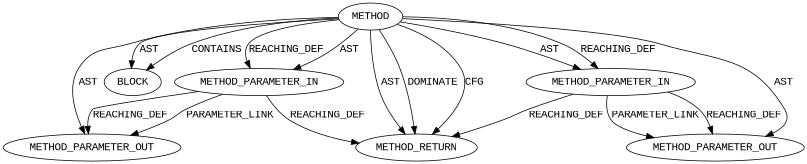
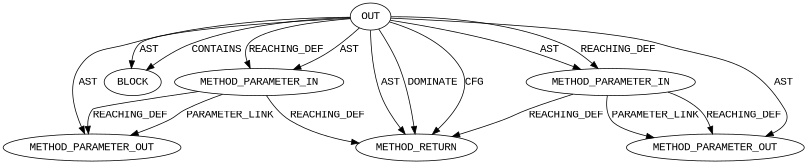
  digraph {
    fontname="Liberation Mono"
    node [CODE="<empty>" ORDER=2 fontname="Liberation Mono" EVALUATION_STRATEGY=BY_VALUE IS_VARIADIC=false TYPE_FULL_NAME=ANY]
    edge [fontname="Liberation Mono"]
-   n1 [AST_PARENT_FULL_NAME="<global>" AST_PARENT_TYPE=NAMESPACE_BLOCK FILENAME="<empty>" FULL_NAME=nla_nest_start_noflag IS_EXTERNAL=true NAME=nla_nest_start_noflag ORDER=0 label=METHOD EVALUATION_STRATEGY="" IS_VARIADIC="" TYPE_FULL_NAME=""]
+   n1 [AST_PARENT_FULL_NAME="<global>" AST_PARENT_TYPE=NAMESPACE_BLOCK FILENAME="<empty>" FULL_NAME=nla_nest_start_noflag IS_EXTERNAL=true NAME=nla_nest_start_noflag ORDER=0 label=OUT EVALUATION_STRATEGY="" IS_VARIADIC="" TYPE_FULL_NAME=""]
    n2 [CODE=p2 INDEX=2 NAME=p2 label=METHOD_PARAMETER_OUT]
    n3 [ARGUMENT_INDEX=1 ORDER=1 label=BLOCK EVALUATION_STRATEGY="" IS_VARIADIC=""]
    n4 [CODE=p2 INDEX=2 NAME=p2 label=METHOD_PARAMETER_IN]
    n5 [CODE=RET label=METHOD_RETURN IS_VARIADIC=""]
    n6 [CODE=p1 INDEX=1 NAME=p1 ORDER=1 label=METHOD_PARAMETER_IN]
    n7 [CODE=p1 INDEX=1 NAME=p1 ORDER=1 label=METHOD_PARAMETER_OUT]
    n1 -> n2 [label=AST]
    n1 -> n3 [label=AST]
    n1 -> n3 [label=CONTAINS]
    n1 -> n4 [label=REACHING_DEF]
    n1 -> n4 [label=AST]
    n1 -> n5 [label=AST]
    n1 -> n5 [label=DOMINATE]
    n1 -> n5 [label=CFG]
    n1 -> n6 [label=AST]
    n1 -> n6 [label=REACHING_DEF]
    n1 -> n7 [label=AST]
    n4 -> n2 [VARIABLE=p2 label=REACHING_DEF]
    n4 -> n2 [label=PARAMETER_LINK]
    n4 -> n5 [VARIABLE=p2 label=REACHING_DEF]
    n6 -> n5 [VARIABLE=p1 label=REACHING_DEF]
    n6 -> n7 [label=PARAMETER_LINK]
    n6 -> n7 [VARIABLE=p1 label=REACHING_DEF]
  }
